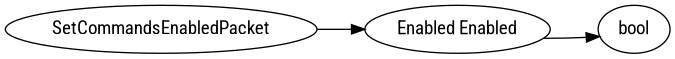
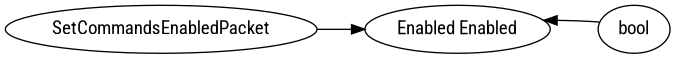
  digraph {
    fontname="Roboto Condensed"
    rankdir=LR
    node [fontname="Roboto Condensed"]
    edge [fontname="Roboto Condensed"]
    n1 [label=bool]
    n2 [label=SetCommandsEnabledPacket]
    n3 [label="Enabled Enabled"]
    subgraph sub_1 {
      rank=max
      n1
    }
    n2 -> n3
-   n3 -> n1
+   n1 -> n3
  }
